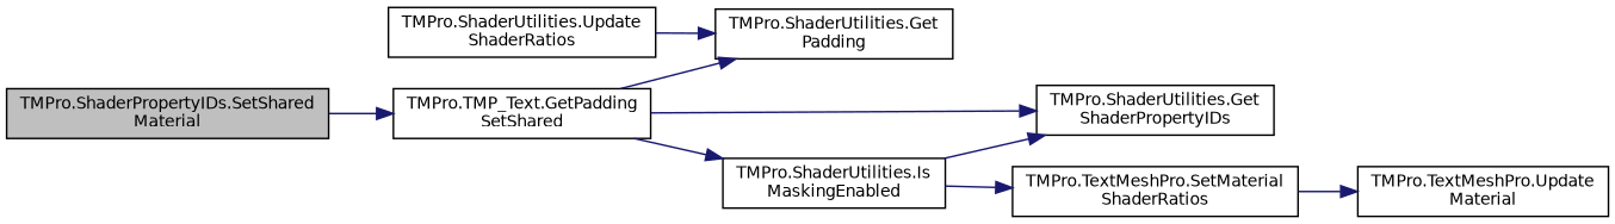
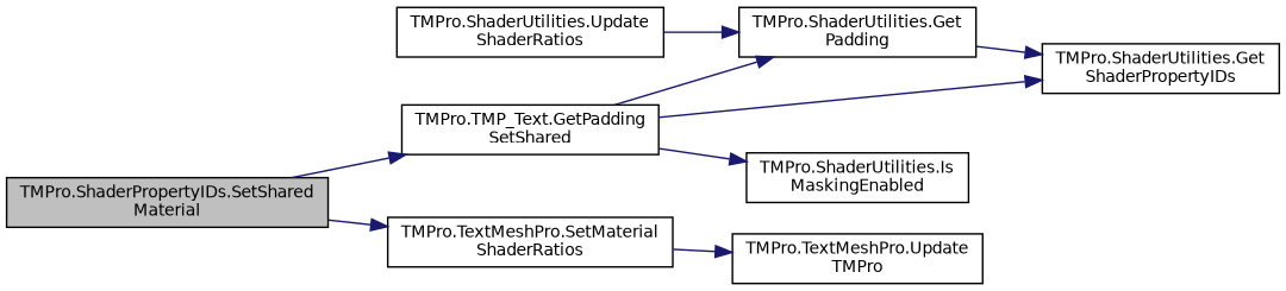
  digraph {
    rankdir=LR
    node [color=black fillcolor=white fontname=Helvetica fontsize=10 shape=record style=filled]
    edge [color=midnightblue fontname=Helvetica fontsize=10 labelfontname=Helvetica labelfontsize=10 style=solid]
    n1 [fillcolor=grey75 fontcolor=black height=0.2 label="TMPro.ShaderPropertyIDs.SetShared\lMaterial" width=0.4]
    n2 [height=0.2 label="TMPro.TMP_Text.GetPadding\lSetShared" width=0.4]
    n3 [height=0.2 label="TMPro.TextMeshPro.SetMaterial\lShaderRatios" width=0.4]
    n4 [height=0.2 label="TMPro.ShaderUtilities.Get\lPadding" width=0.4]
    n5 [height=0.2 label="TMPro.ShaderUtilities.Get\lShaderPropertyIDs" width=0.4]
    n6 [height=0.2 label="TMPro.ShaderUtilities.Is\lMaskingEnabled" width=0.4]
-   n7 [height=0.2 label="TMPro.TextMeshPro.Update\lMaterial" width=0.4]
+   n7 [height=0.2 label="TMPro.TextMeshPro.Update\lTMPro" width=0.4]
    n8 [height=0.2 label="TMPro.ShaderUtilities.Update\lShaderRatios" width=0.4]
    n1 -> n2
-   n6 -> n3
+   n1 -> n3
    n2 -> n4
    n2 -> n5
    n2 -> n6
    n3 -> n7
-   n6 -> n5
+   n4 -> n5
    n8 -> n4
  }
